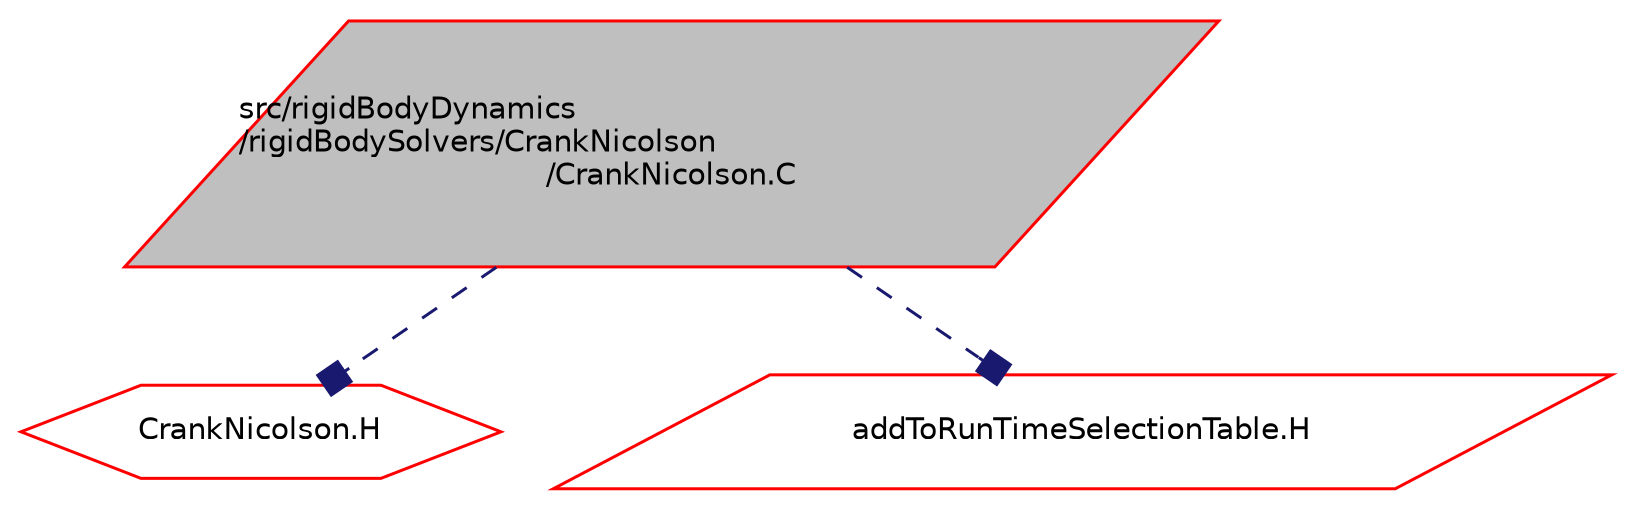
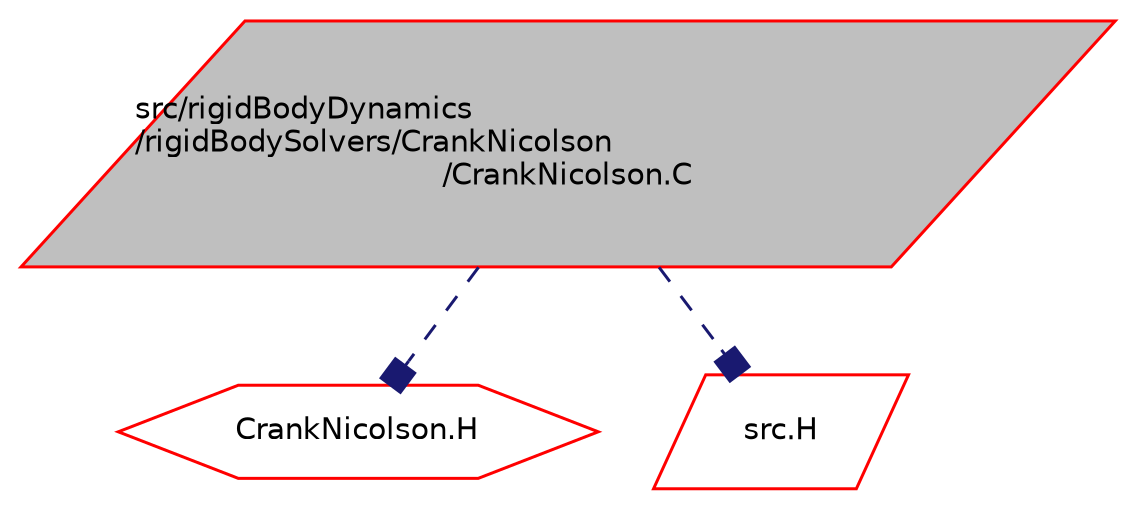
  digraph {
    node [color=red fontname=Helvetica fontsize=10 shape=parallelogram]
    edge [color=midnightblue fontname=Helvetica fontsize=10 labelfontname=Helvetica labelfontsize=10 style=dashed arrowhead=box]
    n1 [fillcolor=grey75 fontcolor=black height=0.2 label="src/rigidBodyDynamics\l/rigidBodySolvers/CrankNicolson\l/CrankNicolson.C" style=filled width=0.4]
    n2 [height=0.2 label="CrankNicolson.H" shape=hexagon width=0.4]
-   n3 [height=0.2 label="addToRunTimeSelectionTable.H" width=0.4]
+   n3 [height=0.2 label="src.H" width=0.4]
    n1 -> n2
    n1 -> n3
  }
